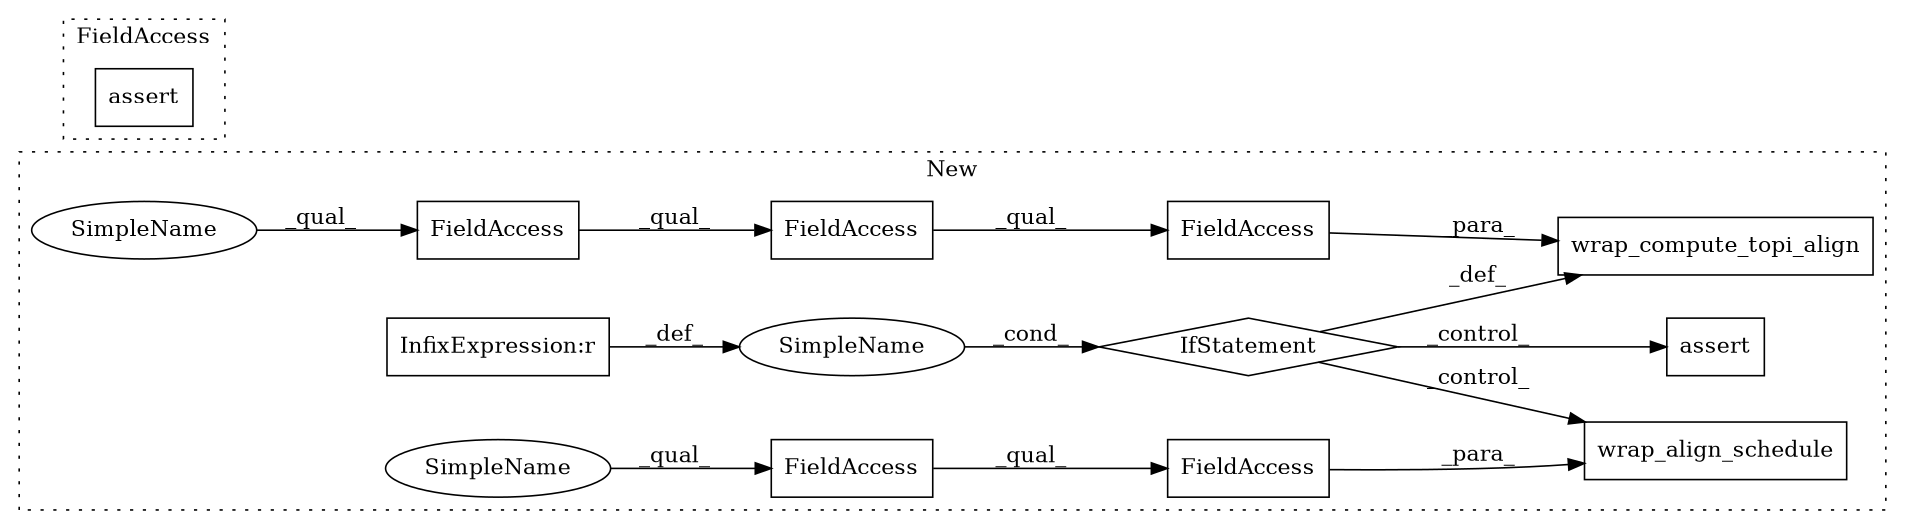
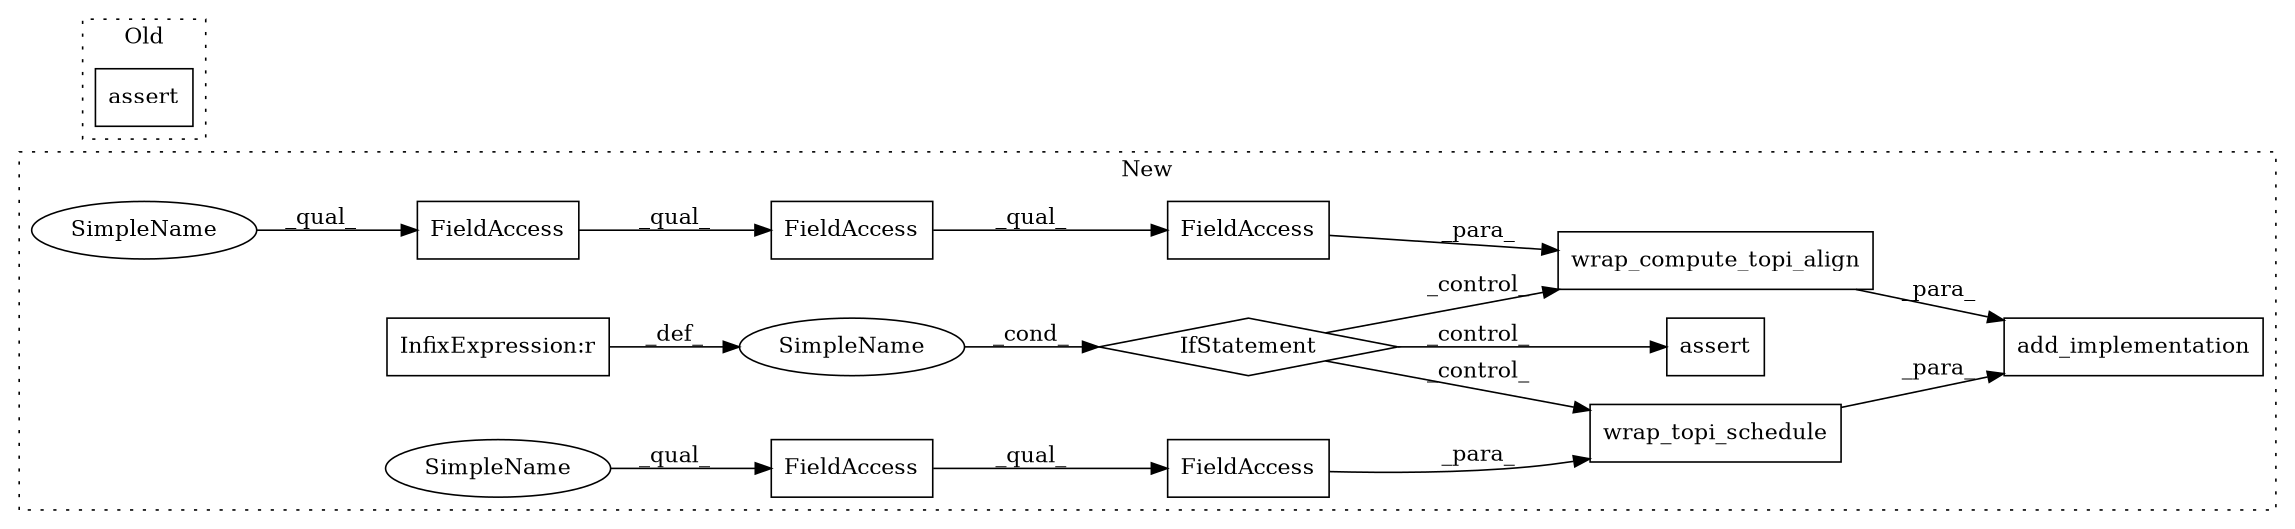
  digraph {
    rankdir=LR
    node [a=22 l=4 s=38861 shape=box]
-   n1 [a=32 l="19,1" label=wrap_align_schedule s="38894,38944"]
+   n1 [a=32 l="19,1" label=wrap_topi_schedule s="38894,38944"]
    n2 [a=42 label=SimpleName shape=ellipse l="" s=""]
+   n3 [a=32 l="19,1" label=add_implementation s="38819,38965"]
    n4 [a=27 label="InfixExpression:r" s=38546]
    n5 [l=31 label=FieldAccess s=38913]
    n6 [a=25 l="4,2" label=IfStatement s="38536,38556" shape=diamond]
    n7 [l=12 label=FieldAccess s=38913]
    n8 [l=11 label=FieldAccess]
    n9 [l=16 label=FieldAccess]
    n10 [a=32 l="23,1" label=wrap_compute_topi_align s="38838,38892"]
    n11 [a=6 l=7 label=assert s=38744]
    n12 [l=31 label=FieldAccess]
    n13 [a=42 label=SimpleName shape=ellipse]
    n14 [a=42 label=SimpleName s=38913 shape=ellipse]
    n15 [a=6 l=7 label=assert s=38577]
    subgraph cluster_1 {
      label=New
      style=dotted
      n1
      n2
+     n3
      n4
      n5
      n6
      n7
      n8
      n9
      n10
      n11
      n12
      n13
      n14
    }
    subgraph cluster_2 {
-     label=FieldAccess
+     label=Old
      style=dotted
      n15
    }
+   n1 -> n3 [label=_para_]
    n2 -> n6 [label=_cond_]
    n4 -> n2 [label=_def_]
    n5 -> n1 [label=_para_]
    n6 -> n1 [label=_control_]
-   n6 -> n10 [label=_def_]
+   n6 -> n10 [label=_control_]
    n6 -> n11 [label=_control_]
    n7 -> n5 [label=_qual_]
    n8 -> n9 [label=_qual_]
    n9 -> n12 [label=_qual_]
+   n10 -> n3 [label=_para_]
    n12 -> n10 [label=_para_]
    n13 -> n8 [label=_qual_]
    n14 -> n7 [label=_qual_]
  }
